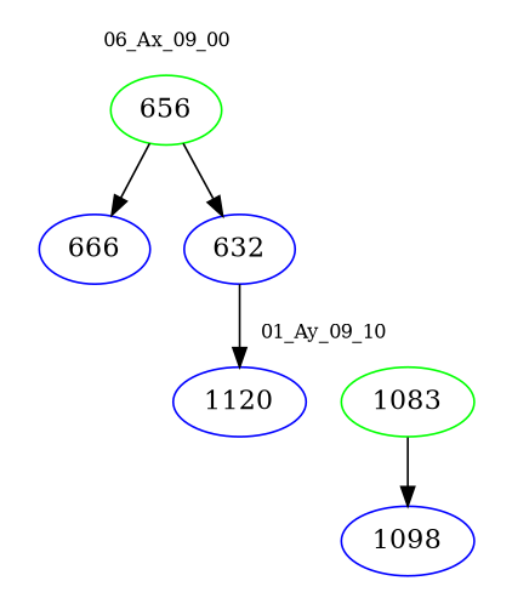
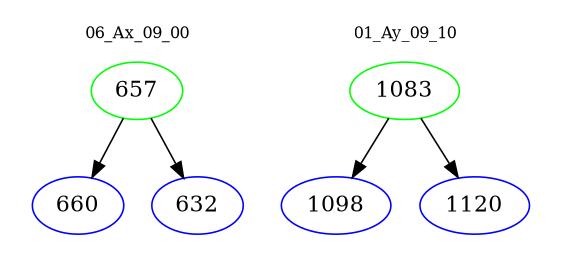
  digraph {
    node [color=blue]
    edge [color=black]
-   n1 [color=green label=656]
-   n2 [label=666]
+   n1 [color=green label=657]
+   n2 [label=660]
    n3 [label=632]
    n4 [color=green label=1083]
    n5 [label=1098]
    n6 [label=1120]
    subgraph cluster_1 {
      color=white
      fontsize=10
      label="06_Ax_09_00"
      n1
      n2
      n3
    }
    subgraph cluster_2 {
      color=white
      fontsize=10
      label="01_Ay_09_10"
      n4
      n5
      n6
    }
    n1 -> n2
    n1 -> n3
    n4 -> n5
-   n3 -> n6
+   n4 -> n6
  }
